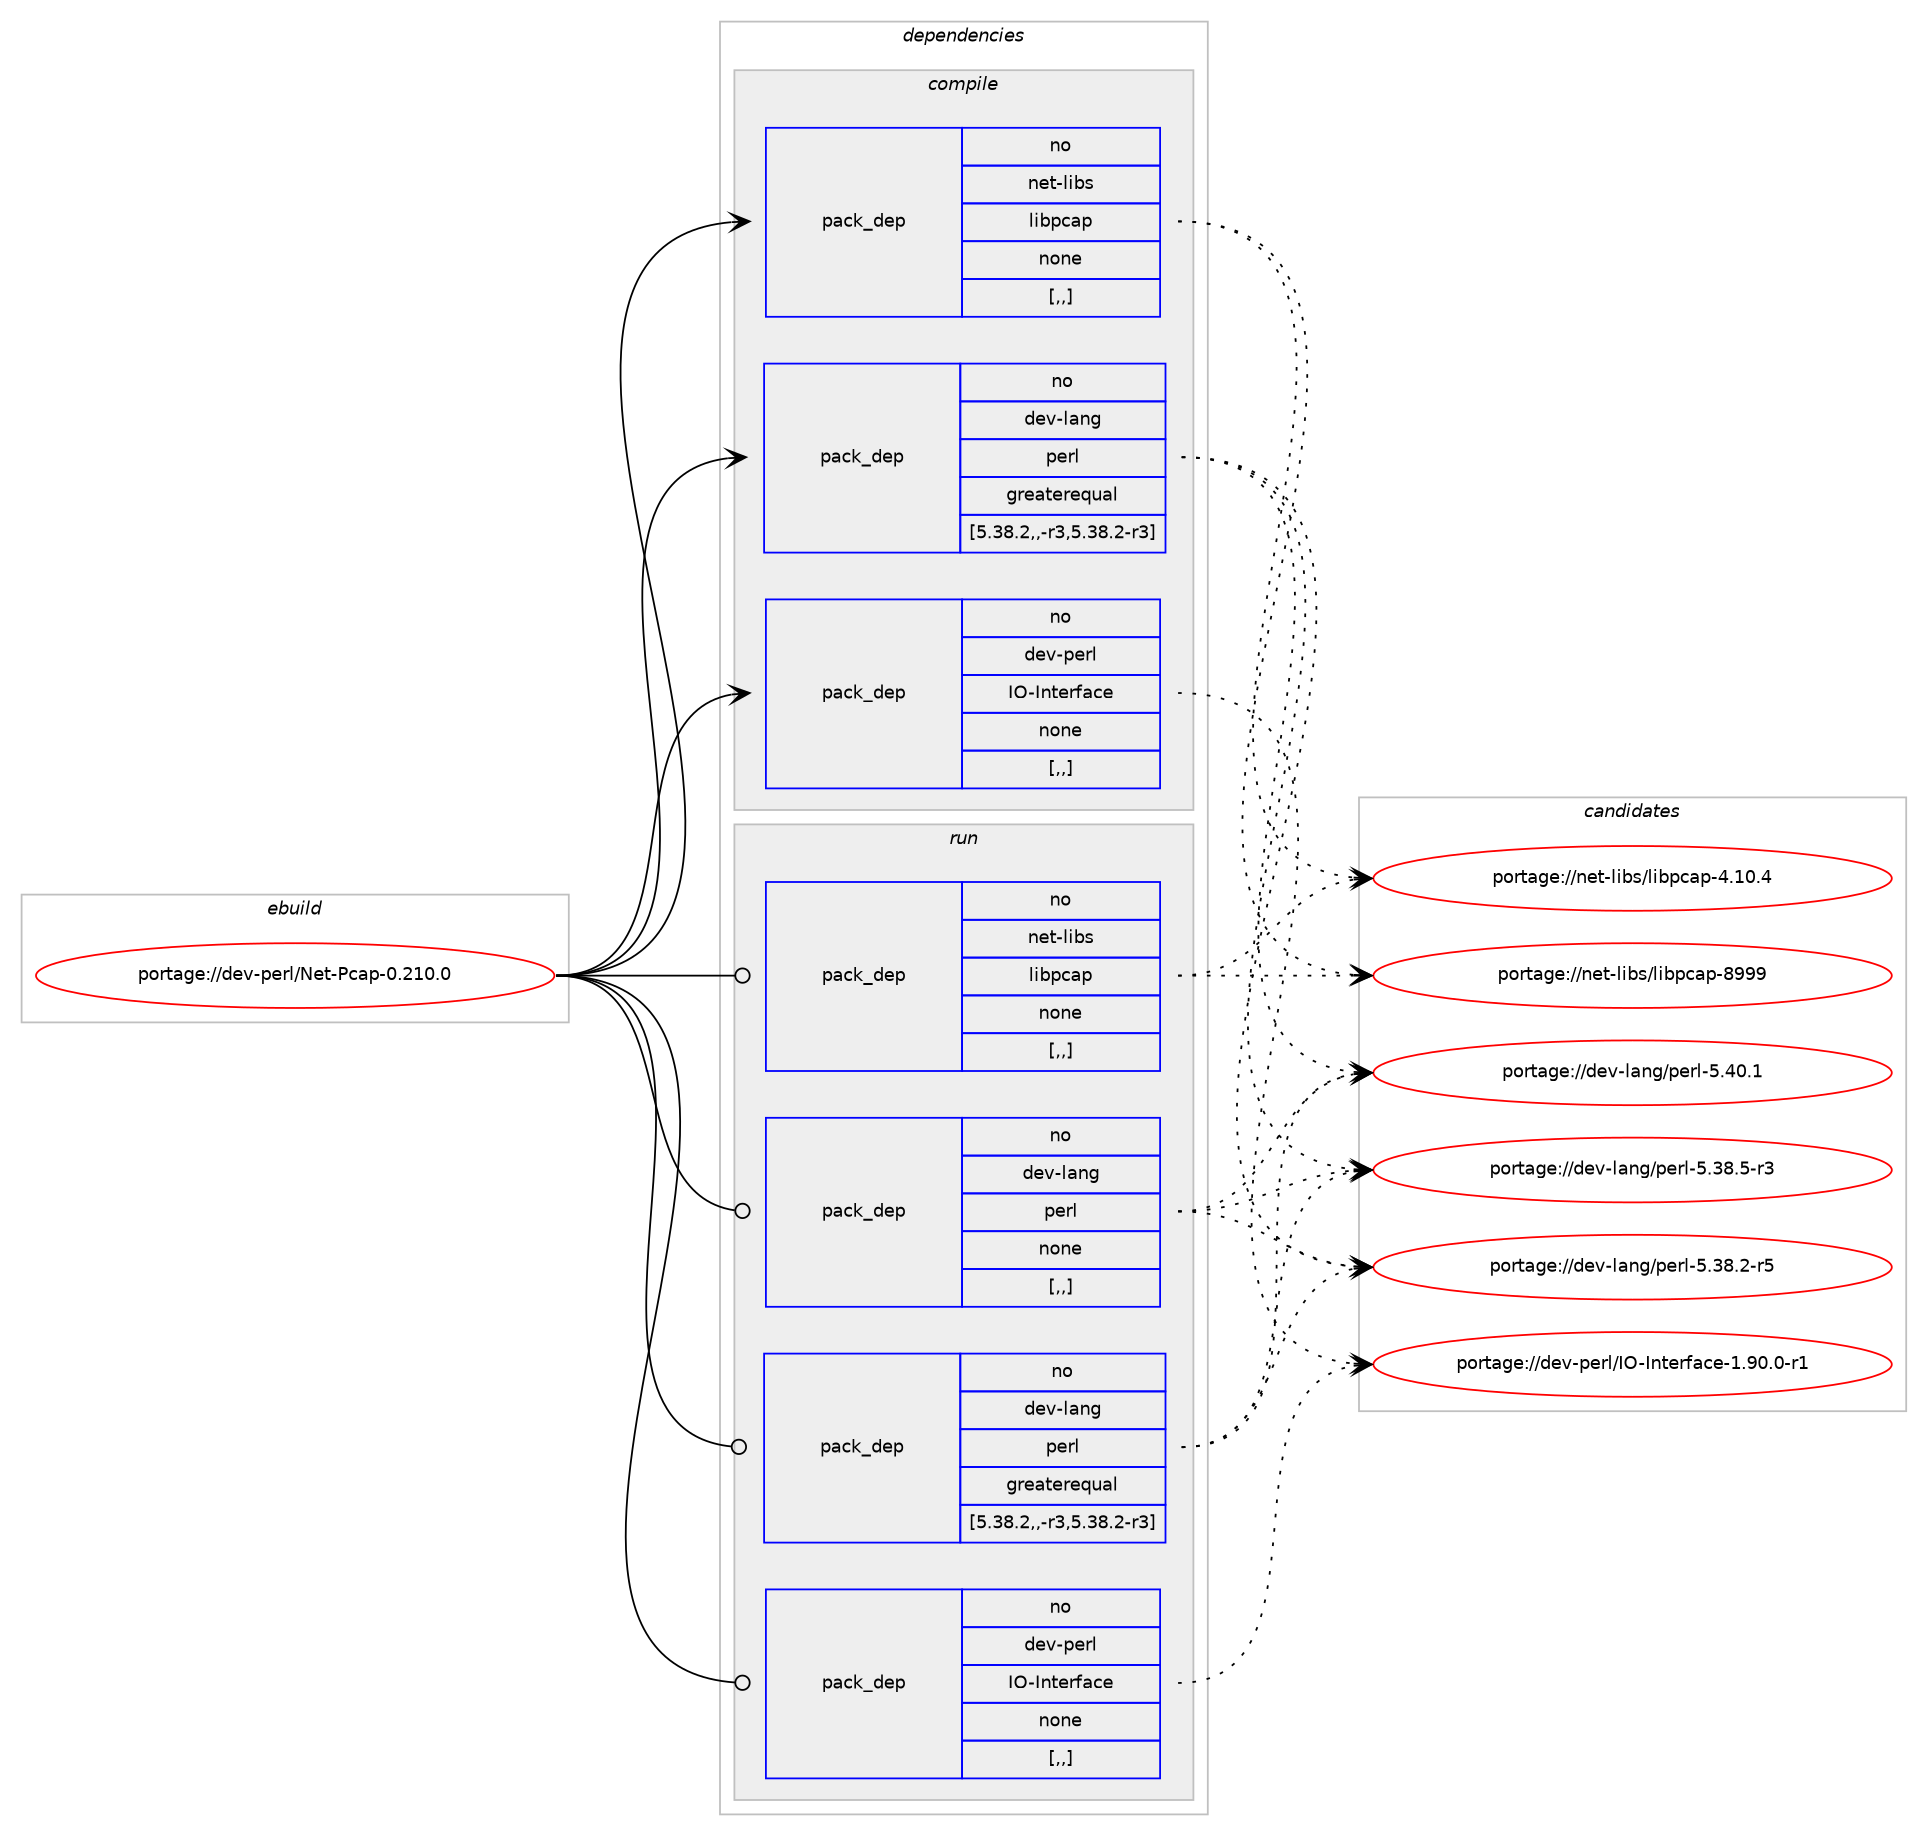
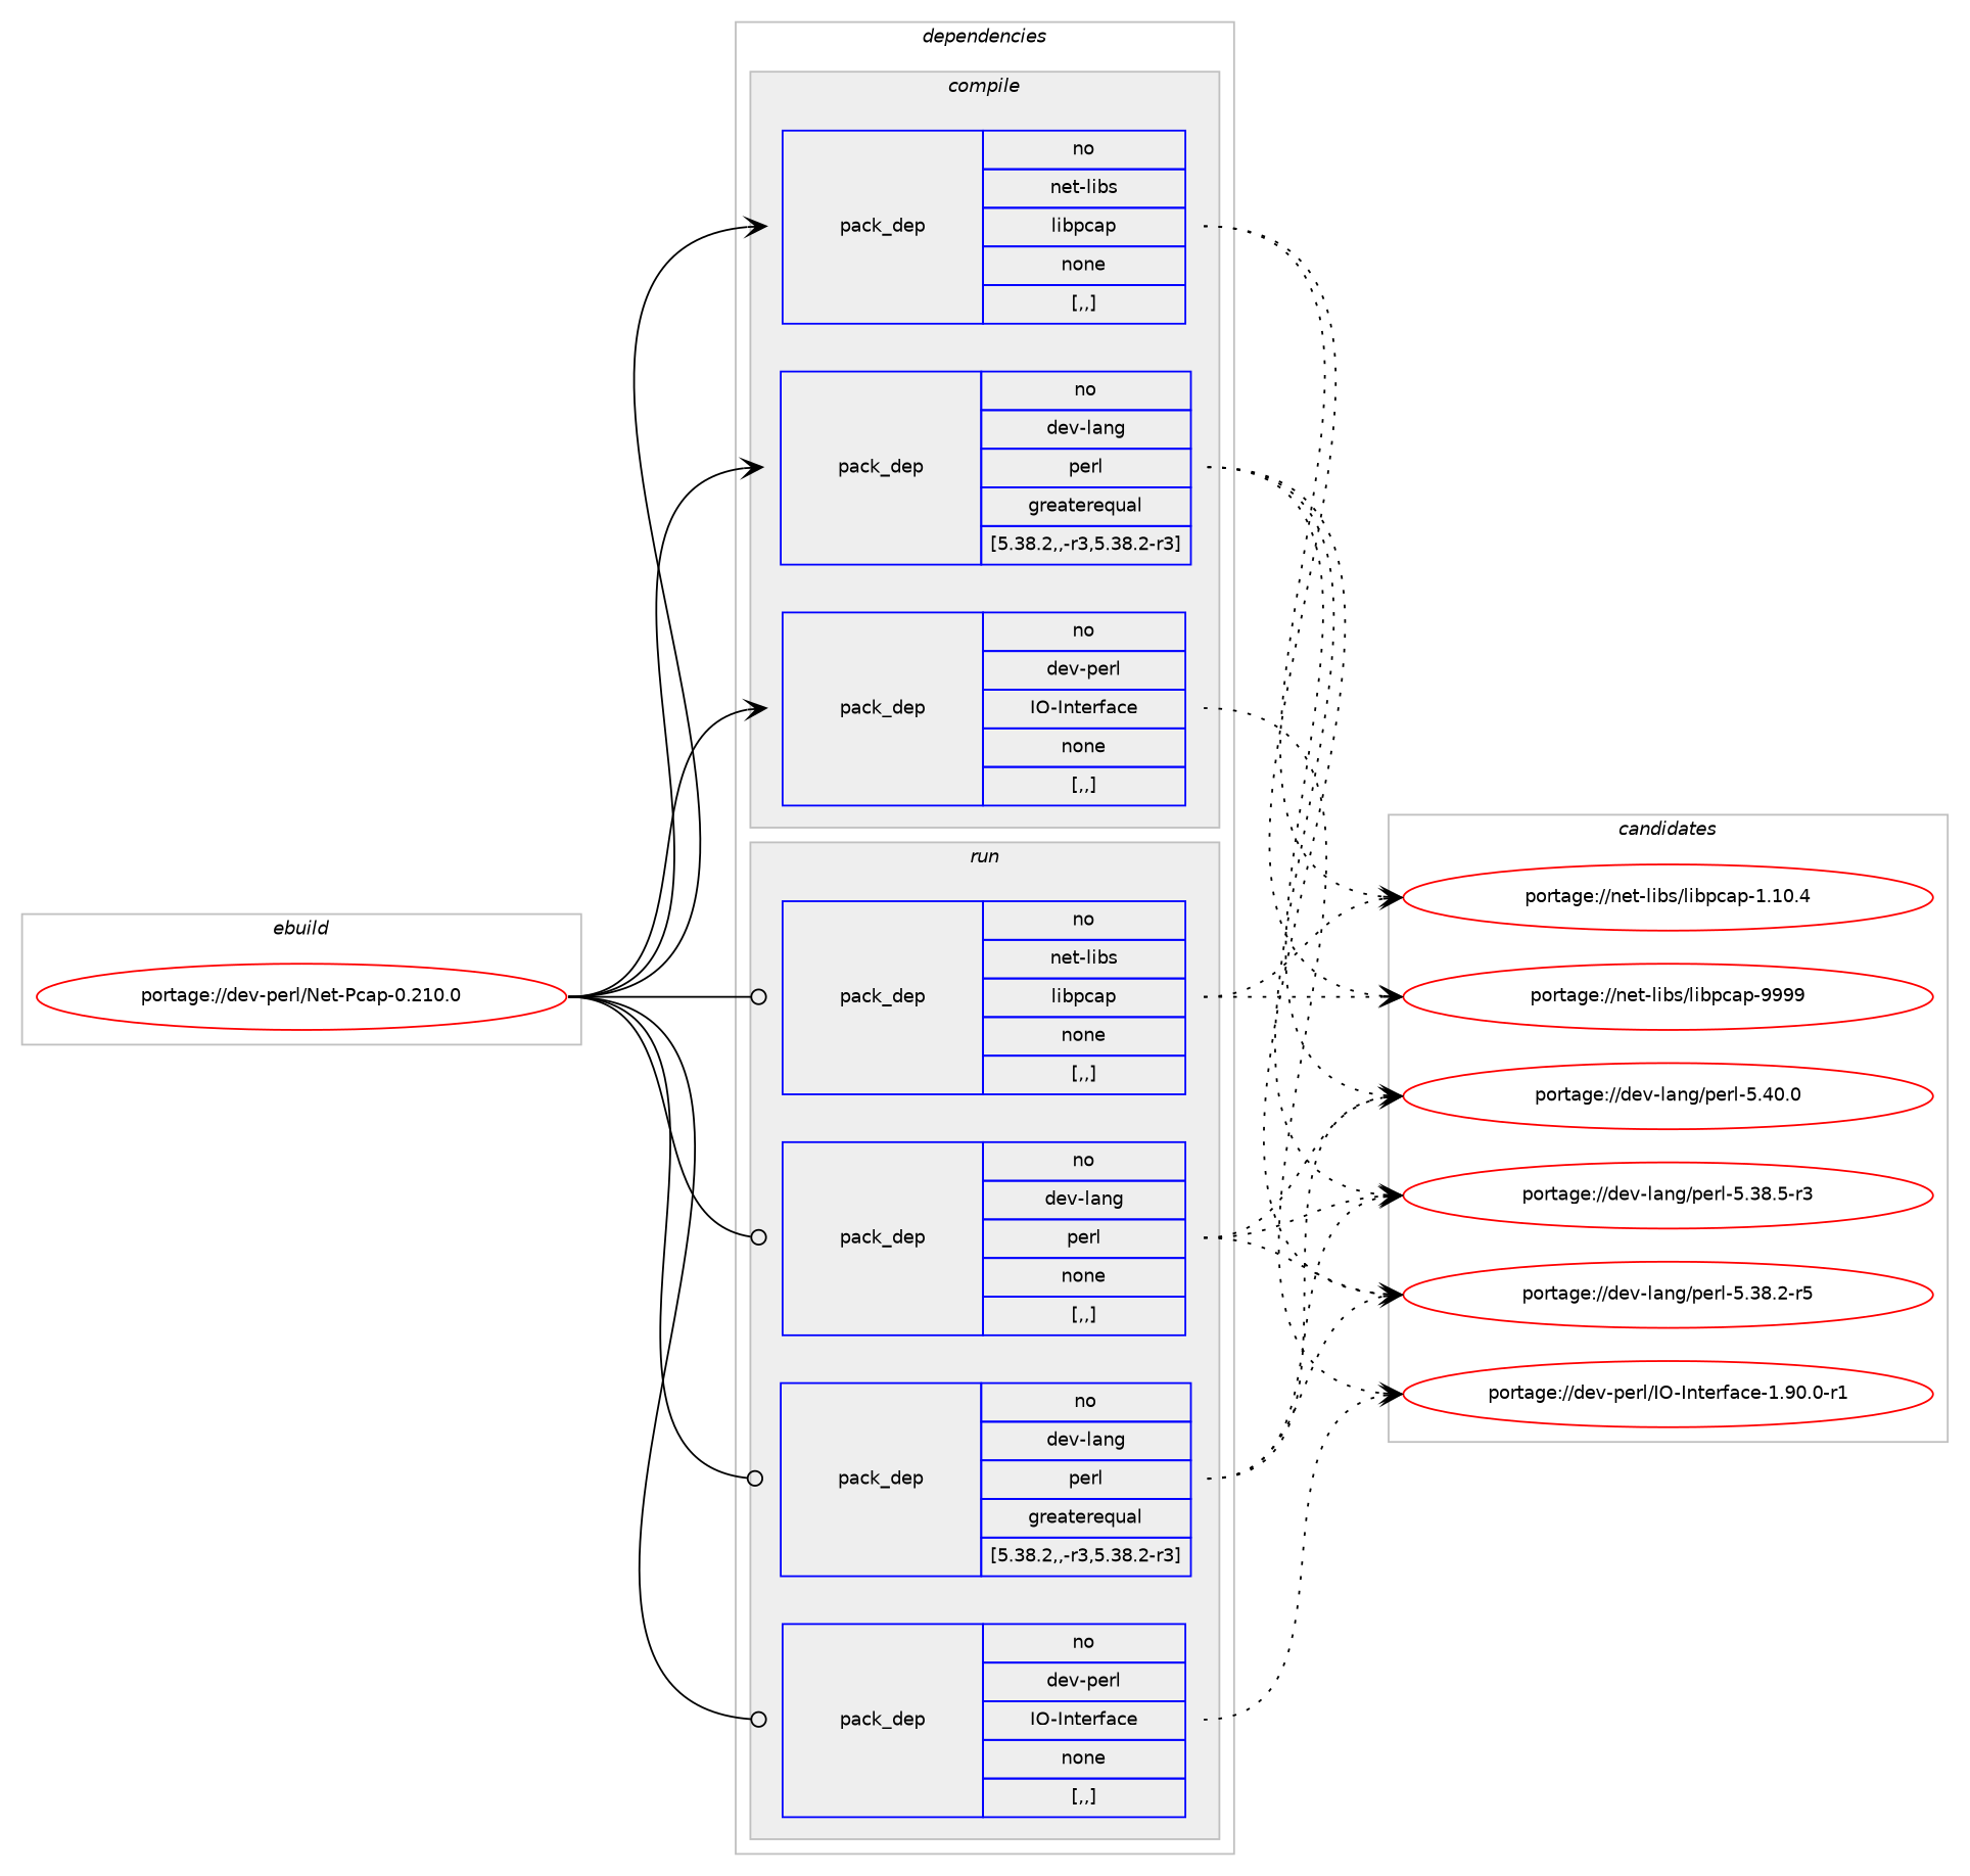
  digraph {
    compound=true
    concentrate=true
    fontname=Helvetica
    fontsize=10
    newrank=true
    rankdir=LR
    ranksep=1.5
    node [color=red fontname=Helvetica fontsize=10]
    edge [arrowhead=vee headport=w style=dotted tailport=e weight=100]
    n1 [label="portage://dev-perl/Net-Pcap-0.210.0" width=4]
    n2 [color=blue label=<<TABLE BORDER="0" CELLBORDER="1" CELLSPACING="0" CELLPADDING="4" WIDTH="220"><TR><TD ROWSPAN="6" CELLPADDING="30">pack_dep</TD></TR><TR><TD WIDTH="110">no</TD></TR><TR><TD>dev-lang</TD></TR><TR><TD>perl</TD></TR><TR><TD>greaterequal</TD></TR><TR><TD>[5.38.2,,-r3,5.38.2-r3]</TD></TR></TABLE>> shape=none]
    n3 [color=blue label=<<TABLE BORDER="0" CELLBORDER="1" CELLSPACING="0" CELLPADDING="4" WIDTH="220"><TR><TD ROWSPAN="6" CELLPADDING="30">pack_dep</TD></TR><TR><TD WIDTH="110">no</TD></TR><TR><TD>dev-perl</TD></TR><TR><TD>IO-Interface</TD></TR><TR><TD>none</TD></TR><TR><TD>[,,]</TD></TR></TABLE>> shape=none]
    n4 [color=blue label=<<TABLE BORDER="0" CELLBORDER="1" CELLSPACING="0" CELLPADDING="4" WIDTH="220"><TR><TD ROWSPAN="6" CELLPADDING="30">pack_dep</TD></TR><TR><TD WIDTH="110">no</TD></TR><TR><TD>net-libs</TD></TR><TR><TD>libpcap</TD></TR><TR><TD>none</TD></TR><TR><TD>[,,]</TD></TR></TABLE>> shape=none]
    n5 [color=blue label=<<TABLE BORDER="0" CELLBORDER="1" CELLSPACING="0" CELLPADDING="4" WIDTH="220"><TR><TD ROWSPAN="6" CELLPADDING="30">pack_dep</TD></TR><TR><TD WIDTH="110">no</TD></TR><TR><TD>dev-lang</TD></TR><TR><TD>perl</TD></TR><TR><TD>greaterequal</TD></TR><TR><TD>[5.38.2,,-r3,5.38.2-r3]</TD></TR></TABLE>> shape=none]
    n6 [color=blue label=<<TABLE BORDER="0" CELLBORDER="1" CELLSPACING="0" CELLPADDING="4" WIDTH="220"><TR><TD ROWSPAN="6" CELLPADDING="30">pack_dep</TD></TR><TR><TD WIDTH="110">no</TD></TR><TR><TD>dev-lang</TD></TR><TR><TD>perl</TD></TR><TR><TD>none</TD></TR><TR><TD>[,,]</TD></TR></TABLE>> shape=none]
    n7 [color=blue label=<<TABLE BORDER="0" CELLBORDER="1" CELLSPACING="0" CELLPADDING="4" WIDTH="220"><TR><TD ROWSPAN="6" CELLPADDING="30">pack_dep</TD></TR><TR><TD WIDTH="110">no</TD></TR><TR><TD>dev-perl</TD></TR><TR><TD>IO-Interface</TD></TR><TR><TD>none</TD></TR><TR><TD>[,,]</TD></TR></TABLE>> shape=none]
    n8 [color=blue label=<<TABLE BORDER="0" CELLBORDER="1" CELLSPACING="0" CELLPADDING="4" WIDTH="220"><TR><TD ROWSPAN="6" CELLPADDING="30">pack_dep</TD></TR><TR><TD WIDTH="110">no</TD></TR><TR><TD>net-libs</TD></TR><TR><TD>libpcap</TD></TR><TR><TD>none</TD></TR><TR><TD>[,,]</TD></TR></TABLE>> shape=none]
    n9 [label="portage://dev-lang/perl-5.38.5-r3" width=4]
    n10 [label="portage://dev-lang/perl-5.38.2-r5" width=4]
-   n11 [label="portage://dev-lang/perl-5.40.1" width=4]
+   n11 [label="portage://dev-lang/perl-5.40.0" width=4]
    n12 [label="portage://dev-perl/IO-Interface-1.90.0-r1" width=4]
-   n13 [label="portage://net-libs/libpcap-4.10.4" width=4]
-   n14 [label="portage://net-libs/libpcap-8999" width=4]
+   n13 [label="portage://net-libs/libpcap-1.10.4" width=4]
+   n14 [label="portage://net-libs/libpcap-9999" width=4]
    subgraph cluster_1 {
      color=gray
      label=<<i>ebuild</i>>
      rank=same
      n1
    }
    subgraph cluster_2 {
      color=gray
      label=<<i>dependencies</i>>
      subgraph cluster_3 {
        color=gray
        fillcolor="#eeeeee"
        label=<<i>compile</i>>
        style=filled
        subgraph sub_4 {
          color=gray
          fillcolor="#eeeeee"
          label=<<i>compile</i>>
          style=filled
          n2
        }
        subgraph sub_5 {
          color=gray
          fillcolor="#eeeeee"
          label=<<i>compile</i>>
          style=filled
          n3
        }
        subgraph sub_6 {
          color=gray
          fillcolor="#eeeeee"
          label=<<i>compile</i>>
          style=filled
          n4
        }
      }
      subgraph cluster_7 {
        color=gray
        fillcolor="#eeeeee"
        label=<<i>compile and run</i>>
        style=filled
      }
      subgraph cluster_8 {
        color=gray
        fillcolor="#eeeeee"
        label=<<i>run</i>>
        style=filled
        subgraph sub_9 {
          color=gray
          fillcolor="#eeeeee"
          label=<<i>run</i>>
          style=filled
          n5
        }
        subgraph sub_10 {
          color=gray
          fillcolor="#eeeeee"
          label=<<i>run</i>>
          style=filled
          n6
        }
        subgraph sub_11 {
          color=gray
          fillcolor="#eeeeee"
          label=<<i>run</i>>
          style=filled
          n7
        }
        subgraph sub_12 {
          color=gray
          fillcolor="#eeeeee"
          label=<<i>run</i>>
          style=filled
          n8
        }
      }
    }
    subgraph cluster_13 {
      color=gray
      label=<<i>candidates</i>>
      rank=same
      subgraph sub_14 {
        color=black
        label=<<i>candidates</i>>
        nodesep=1
        rank=same
        n9
        n10
        n11
      }
      subgraph sub_15 {
        color=black
        label=<<i>candidates</i>>
        nodesep=1
        rank=same
        n12
      }
      subgraph sub_16 {
        color=black
        label=<<i>candidates</i>>
        nodesep=1
        rank=same
        n13
        n14
      }
      subgraph sub_17 {
        color=black
        label=<<i>candidates</i>>
        nodesep=1
        rank=same
        n9
        n10
        n11
      }
      subgraph sub_18 {
        color=black
        label=<<i>candidates</i>>
        nodesep=1
        rank=same
        n9
        n10
        n11
      }
      subgraph sub_19 {
        color=black
        label=<<i>candidates</i>>
        nodesep=1
        rank=same
        n12
      }
      subgraph sub_20 {
        color=black
        label=<<i>candidates</i>>
        nodesep=1
        rank=same
        n13
        n14
      }
    }
    n1 -> n2 [style=solid weight=20]
    n1 -> n3 [style=solid weight=20]
    n1 -> n4 [style=solid weight=20]
    n1 -> n5 [arrowhead=odot style=solid weight=20]
    n1 -> n6 [arrowhead=odot style=solid weight=20]
    n1 -> n7 [arrowhead=odot style=solid weight=20]
    n1 -> n8 [arrowhead=odot style=solid weight=20]
    n2 -> n9
    n2 -> n10
    n2 -> n11
    n3 -> n12
    n4 -> n13
    n4 -> n14
    n5 -> n9
    n5 -> n10
    n5 -> n11
    n6 -> n9
    n6 -> n10
    n6 -> n11
    n7 -> n12
    n8 -> n13
    n8 -> n14
  }
